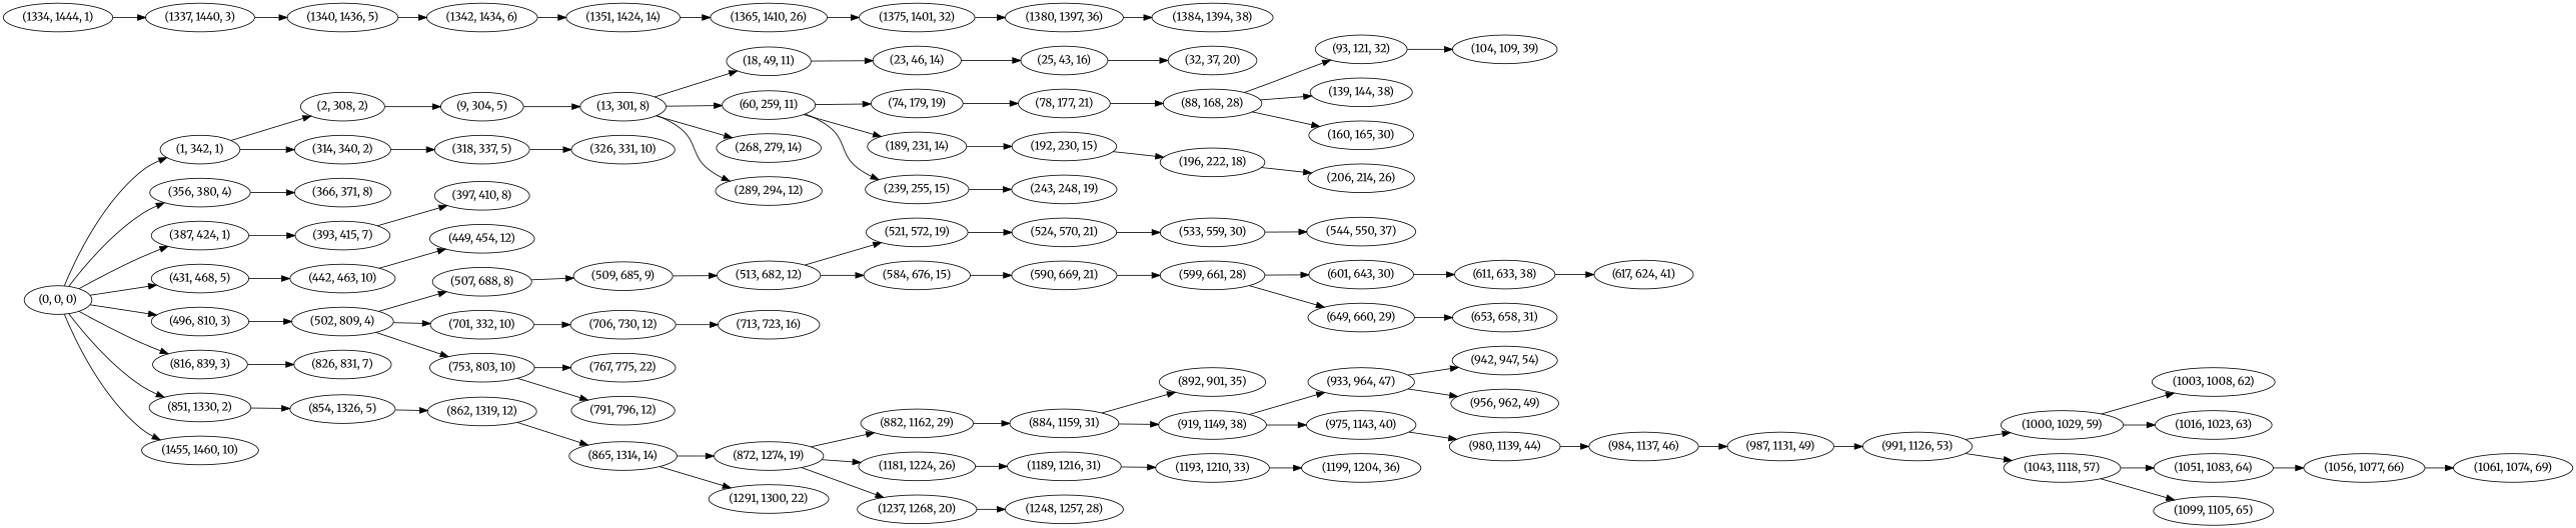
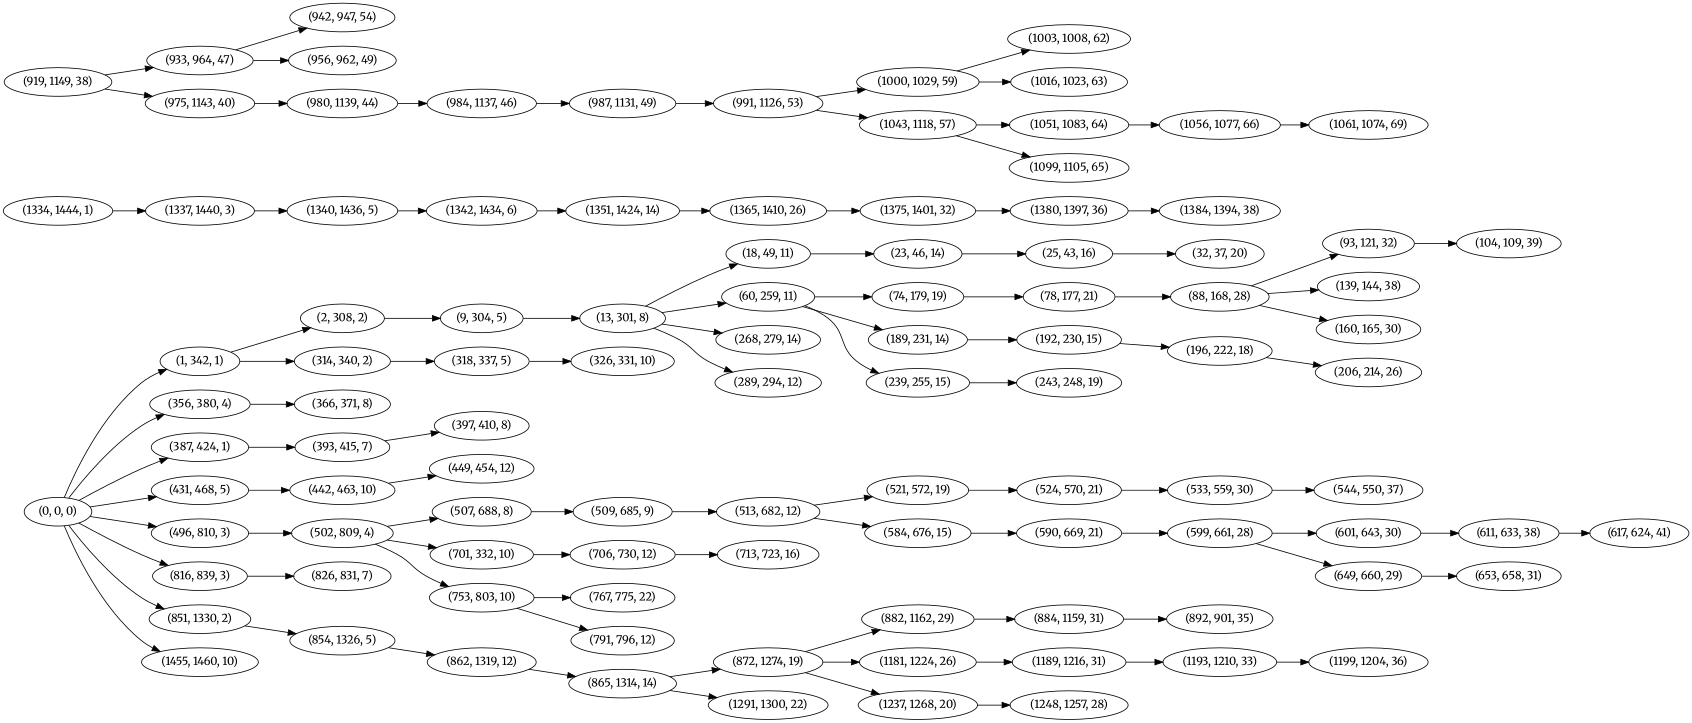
  digraph {
    fontname=Merriweather
    rankdir=LR
    node [fontname=Merriweather]
    edge [fontname=Merriweather]
    "(0, 0, 0)"
    "(1, 342, 1)"
    "(356, 380, 4)"
    "(387, 424, 1)"
    "(431, 468, 5)"
    "(496, 810, 3)"
    "(816, 839, 3)"
    "(851, 1330, 2)"
    "(1455, 1460, 10)"
    "(2, 308, 2)"
    "(314, 340, 2)"
    "(366, 371, 8)"
    "(393, 415, 7)"
    "(442, 463, 10)"
    "(502, 809, 4)"
    "(826, 831, 7)"
    "(854, 1326, 5)"
    "(1334, 1444, 1)"
    "(1337, 1440, 3)"
    "(9, 304, 5)"
    "(318, 337, 5)"
    "(13, 301, 8)"
    "(18, 49, 11)"
    "(60, 259, 11)"
    "(268, 279, 14)"
    "(289, 294, 12)"
    "(23, 46, 14)"
    "(74, 179, 19)"
    "(189, 231, 14)"
    "(239, 255, 15)"
    "(25, 43, 16)"
    "(32, 37, 20)"
    "(78, 177, 21)"
    "(192, 230, 15)"
    "(243, 248, 19)"
    "(88, 168, 28)"
    "(93, 121, 32)"
    "(139, 144, 38)"
    "(160, 165, 30)"
    "(104, 109, 39)"
    "(196, 222, 18)"
    "(206, 214, 26)"
    "(326, 331, 10)"
    "(397, 410, 8)"
    "(449, 454, 12)"
    "(507, 688, 8)"
    n47 [label="(701, 332, 10)"]
    "(753, 803, 10)"
    "(509, 685, 9)"
    "(706, 730, 12)"
    "(767, 775, 22)"
    "(791, 796, 12)"
    "(513, 682, 12)"
    "(521, 572, 19)"
    "(584, 676, 15)"
    "(524, 570, 21)"
    "(590, 669, 21)"
    "(533, 559, 30)"
    "(544, 550, 37)"
    "(599, 661, 28)"
    "(601, 643, 30)"
    "(649, 660, 29)"
    "(611, 633, 38)"
    "(653, 658, 31)"
    "(617, 624, 41)"
    "(713, 723, 16)"
    "(862, 1319, 12)"
    "(865, 1314, 14)"
    "(872, 1274, 19)"
    "(1291, 1300, 22)"
    "(882, 1162, 29)"
    "(1181, 1224, 26)"
    "(1237, 1268, 20)"
    "(884, 1159, 31)"
    "(1189, 1216, 31)"
    "(1248, 1257, 28)"
    "(892, 901, 35)"
    "(919, 1149, 38)"
    "(933, 964, 47)"
    "(975, 1143, 40)"
    "(942, 947, 54)"
    "(956, 962, 49)"
    "(980, 1139, 44)"
    "(984, 1137, 46)"
    "(987, 1131, 49)"
    "(991, 1126, 53)"
    "(1000, 1029, 59)"
    "(1043, 1118, 57)"
    "(1003, 1008, 62)"
    "(1016, 1023, 63)"
    "(1051, 1083, 64)"
    "(1099, 1105, 65)"
    "(1056, 1077, 66)"
    "(1061, 1074, 69)"
    "(1193, 1210, 33)"
    "(1199, 1204, 36)"
    "(1340, 1436, 5)"
    "(1342, 1434, 6)"
    "(1351, 1424, 14)"
    "(1365, 1410, 26)"
    "(1375, 1401, 32)"
    "(1380, 1397, 36)"
    "(1384, 1394, 38)"
    "(0, 0, 0)" -> "(1, 342, 1)"
    "(0, 0, 0)" -> "(356, 380, 4)"
    "(0, 0, 0)" -> "(387, 424, 1)"
    "(0, 0, 0)" -> "(431, 468, 5)"
    "(0, 0, 0)" -> "(496, 810, 3)"
    "(0, 0, 0)" -> "(816, 839, 3)"
    "(0, 0, 0)" -> "(851, 1330, 2)"
    "(0, 0, 0)" -> "(1455, 1460, 10)"
    "(1, 342, 1)" -> "(2, 308, 2)"
    "(1, 342, 1)" -> "(314, 340, 2)"
    "(356, 380, 4)" -> "(366, 371, 8)"
    "(387, 424, 1)" -> "(393, 415, 7)"
    "(431, 468, 5)" -> "(442, 463, 10)"
    "(496, 810, 3)" -> "(502, 809, 4)"
    "(816, 839, 3)" -> "(826, 831, 7)"
    "(851, 1330, 2)" -> "(854, 1326, 5)"
    "(2, 308, 2)" -> "(9, 304, 5)"
    "(314, 340, 2)" -> "(318, 337, 5)"
    "(393, 415, 7)" -> "(397, 410, 8)"
    "(442, 463, 10)" -> "(449, 454, 12)"
    "(502, 809, 4)" -> "(507, 688, 8)"
    "(502, 809, 4)" -> n47
    "(502, 809, 4)" -> "(753, 803, 10)"
    "(854, 1326, 5)" -> "(862, 1319, 12)"
    "(1334, 1444, 1)" -> "(1337, 1440, 3)"
    "(1337, 1440, 3)" -> "(1340, 1436, 5)"
    "(9, 304, 5)" -> "(13, 301, 8)"
    "(318, 337, 5)" -> "(326, 331, 10)"
    "(13, 301, 8)" -> "(18, 49, 11)"
    "(13, 301, 8)" -> "(60, 259, 11)"
    "(13, 301, 8)" -> "(268, 279, 14)"
    "(13, 301, 8)" -> "(289, 294, 12)"
    "(18, 49, 11)" -> "(23, 46, 14)"
    "(60, 259, 11)" -> "(74, 179, 19)"
    "(60, 259, 11)" -> "(189, 231, 14)"
    "(60, 259, 11)" -> "(239, 255, 15)"
    "(23, 46, 14)" -> "(25, 43, 16)"
    "(74, 179, 19)" -> "(78, 177, 21)"
    "(189, 231, 14)" -> "(192, 230, 15)"
    "(239, 255, 15)" -> "(243, 248, 19)"
    "(25, 43, 16)" -> "(32, 37, 20)"
    "(78, 177, 21)" -> "(88, 168, 28)"
    "(192, 230, 15)" -> "(196, 222, 18)"
    "(88, 168, 28)" -> "(93, 121, 32)"
    "(88, 168, 28)" -> "(139, 144, 38)"
    "(88, 168, 28)" -> "(160, 165, 30)"
    "(93, 121, 32)" -> "(104, 109, 39)"
    "(196, 222, 18)" -> "(206, 214, 26)"
    "(507, 688, 8)" -> "(509, 685, 9)"
    n47 -> "(706, 730, 12)"
    "(753, 803, 10)" -> "(767, 775, 22)"
    "(753, 803, 10)" -> "(791, 796, 12)"
    "(509, 685, 9)" -> "(513, 682, 12)"
    "(706, 730, 12)" -> "(713, 723, 16)"
    "(513, 682, 12)" -> "(521, 572, 19)"
    "(513, 682, 12)" -> "(584, 676, 15)"
    "(521, 572, 19)" -> "(524, 570, 21)"
    "(584, 676, 15)" -> "(590, 669, 21)"
    "(524, 570, 21)" -> "(533, 559, 30)"
    "(590, 669, 21)" -> "(599, 661, 28)"
    "(533, 559, 30)" -> "(544, 550, 37)"
    "(599, 661, 28)" -> "(601, 643, 30)"
    "(599, 661, 28)" -> "(649, 660, 29)"
    "(601, 643, 30)" -> "(611, 633, 38)"
    "(649, 660, 29)" -> "(653, 658, 31)"
    "(611, 633, 38)" -> "(617, 624, 41)"
    "(862, 1319, 12)" -> "(865, 1314, 14)"
    "(865, 1314, 14)" -> "(872, 1274, 19)"
    "(865, 1314, 14)" -> "(1291, 1300, 22)"
    "(872, 1274, 19)" -> "(882, 1162, 29)"
    "(872, 1274, 19)" -> "(1181, 1224, 26)"
    "(872, 1274, 19)" -> "(1237, 1268, 20)"
    "(882, 1162, 29)" -> "(884, 1159, 31)"
    "(1181, 1224, 26)" -> "(1189, 1216, 31)"
    "(1237, 1268, 20)" -> "(1248, 1257, 28)"
    "(884, 1159, 31)" -> "(892, 901, 35)"
-   "(884, 1159, 31)" -> "(919, 1149, 38)"
    "(1189, 1216, 31)" -> "(1193, 1210, 33)"
    "(919, 1149, 38)" -> "(933, 964, 47)"
    "(919, 1149, 38)" -> "(975, 1143, 40)"
    "(933, 964, 47)" -> "(942, 947, 54)"
    "(933, 964, 47)" -> "(956, 962, 49)"
    "(975, 1143, 40)" -> "(980, 1139, 44)"
    "(980, 1139, 44)" -> "(984, 1137, 46)"
    "(984, 1137, 46)" -> "(987, 1131, 49)"
    "(987, 1131, 49)" -> "(991, 1126, 53)"
    "(991, 1126, 53)" -> "(1000, 1029, 59)"
    "(991, 1126, 53)" -> "(1043, 1118, 57)"
    "(1000, 1029, 59)" -> "(1003, 1008, 62)"
    "(1000, 1029, 59)" -> "(1016, 1023, 63)"
    "(1043, 1118, 57)" -> "(1051, 1083, 64)"
    "(1043, 1118, 57)" -> "(1099, 1105, 65)"
    "(1051, 1083, 64)" -> "(1056, 1077, 66)"
    "(1056, 1077, 66)" -> "(1061, 1074, 69)"
    "(1193, 1210, 33)" -> "(1199, 1204, 36)"
    "(1340, 1436, 5)" -> "(1342, 1434, 6)"
    "(1342, 1434, 6)" -> "(1351, 1424, 14)"
    "(1351, 1424, 14)" -> "(1365, 1410, 26)"
    "(1365, 1410, 26)" -> "(1375, 1401, 32)"
    "(1375, 1401, 32)" -> "(1380, 1397, 36)"
    "(1380, 1397, 36)" -> "(1384, 1394, 38)"
  }
